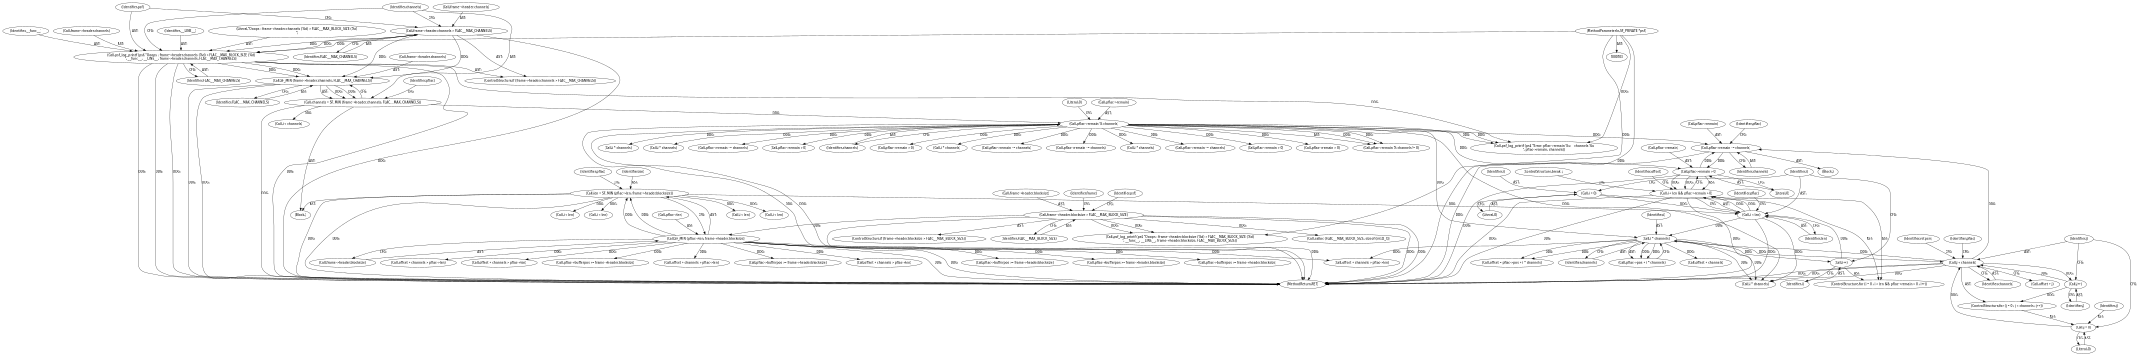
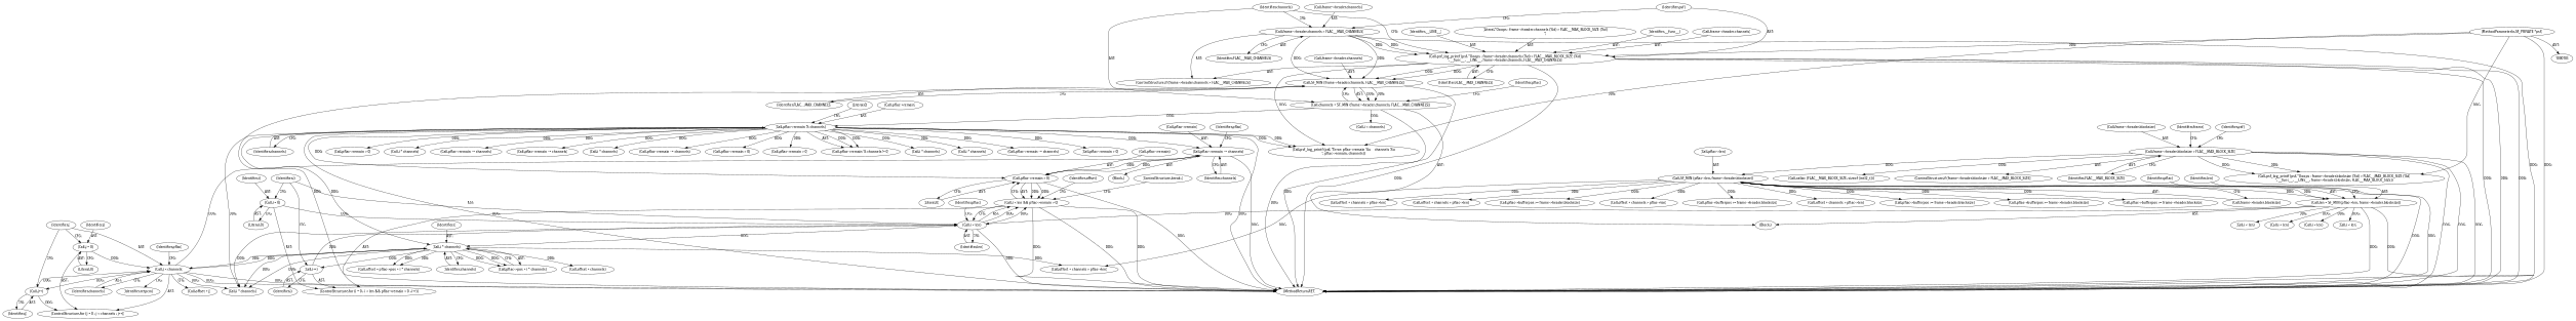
  digraph {
    fontname="Fira Sans"
    node [fontname="Fira Sans"]
    edge [fontname="Fira Sans"]
    n1 [label="(Call,pflac->remain -= channels)"]
    n2 [label="(Call,pflac->remain > 0)"]
    n3 [label="(Block,)"]
    n4 [label="(MethodReturn,RET)"]
    n5 [label="(Identifier,channels)"]
    n6 [label="(Call,i < len && pflac->remain > 0)"]
    n7 [label="(Literal,0)"]
    n8 [label="(Call,j < channels)"]
    n9 [label="(Call,j++)"]
    n10 [label="(Call,i * channels)"]
    n11 [label="(Call,offset + j)"]
    n12 [label="(ControlStructure,for (j = 0 ; j < channels ; j++))"]
    n13 [label="(Call,i * channels)"]
    n14 [label="(Identifier,channels)"]
    n15 [label="(Identifier,j)"]
    n16 [label="(Call,i++)"]
    n17 [label="(Call,offset = pflac->pos + i * channels)"]
    n18 [label="(Call,offset + channels > pflac->len)"]
    n19 [label="(Identifier,channels)"]
    n20 [label="(Call,pflac->pos + i * channels)"]
    n21 [label="(Call,offset + channels)"]
    n22 [label="(Call,j = 0)"]
    n23 [label="(Literal,0)"]
    n24 [label="(Call,i < len)"]
    n25 [label="(ControlStructure,for (i = 0 ; i < len && pflac->remain > 0 ; i++))"]
    n26 [label="(Identifier,i)"]
    n27 [label="(Identifier,len)"]
    n28 [label="(Call,i = 0)"]
    n29 [label="(Literal,0)"]
    n30 [label="(Call,len = SF_MIN (pflac->len, frame->header.blocksize))"]
    n31 [label="(Call,SF_MIN (pflac->len, frame->header.blocksize))"]
    n32 [label="(Call,i < len)"]
    n33 [label="(Call,i < len)"]
    n34 [label="(Call,i < len)"]
    n35 [label="(Block,)"]
    n36 [label="(Call,i < len)"]
    n37 [label="(Call,offset + channels > pflac->len)"]
    n38 [label="(Call,offset + channels > pflac->len)"]
    n39 [label="(Call,pflac->bufferpos >= frame->header.blocksize)"]
    n40 [label="(Call,offset + channels > pflac->len)"]
    n41 [label="(Call,pflac->bufferpos >= frame->header.blocksize)"]
    n42 [label="(Call,offset + channels > pflac->len)"]
    n43 [label="(Call,pflac->bufferpos >= frame->header.blocksize)"]
    n44 [label="(Call,pflac->bufferpos >= frame->header.blocksize)"]
    n45 [label="(Call,pflac->bufferpos >= frame->header.blocksize)"]
    n46 [label="(Call,frame->header.blocksize)"]
    n47 [label="(Call,frame->header.blocksize > FLAC__MAX_BLOCK_SIZE)"]
    n48 [label="(Identifier,FLAC__MAX_BLOCK_SIZE)"]
    n49 [label="(Call,psf_log_printf (psf, \"Ooops : frame->header.blocksize (%d) > FLAC__MAX_BLOCK_SIZE (%d)\n\", __func__, __LINE__, frame->header.blocksize, FLAC__MAX_BLOCK_SIZE))"]
    n50 [label="(Call,calloc (FLAC__MAX_BLOCK_SIZE, sizeof (int32_t)))"]
    n51 [label="(ControlStructure,if (frame->header.blocksize > FLAC__MAX_BLOCK_SIZE))"]
    n52 [label="(Call,pflac->remain % channels)"]
    n53 [label="(Call,i * channels)"]
    n54 [label="(Call,pflac->remain -= channels)"]
    n55 [label="(Call,pflac->remain > 0)"]
    n56 [label="(Identifier,channels)"]
    n57 [label="(Call,psf_log_printf (psf, \"Error: pflac->remain %u    channels %u\n\", pflac->remain, channels))"]
    n58 [label="(Call,pflac->remain > 0)"]
    n59 [label="(Call,i * channels)"]
    n60 [label="(Call,pflac->remain -= channels)"]
    n61 [label="(Call,pflac->remain -= channels)"]
    n62 [label="(Call,i * channels)"]
    n63 [label="(Call,pflac->remain -= channels)"]
    n64 [label="(Call,pflac->remain > 0)"]
    n65 [label="(Call,pflac->remain > 0)"]
    n66 [label="(Call,pflac->remain % channels != 0)"]
    n67 [label="(Call,i * channels)"]
    n68 [label="(Call,channels = SF_MIN (frame->header.channels, FLAC__MAX_CHANNELS))"]
    n69 [label="(Call,SF_MIN (frame->header.channels, FLAC__MAX_CHANNELS))"]
    n70 [label="(Call,i < channels)"]
    n71 [label="(Identifier,FLAC__MAX_CHANNELS)"]
    n72 [label="(Call,frame->header.channels > FLAC__MAX_CHANNELS)"]
    n73 [label="(Call,psf_log_printf (psf, \"Ooops : frame->header.channels (%d) > FLAC__MAX_BLOCK_SIZE (%d)\n\", __func__, __LINE__, frame->header.channels, FLAC__MAX_CHANNELS))"]
    n74 [label="(Identifier,FLAC__MAX_CHANNELS)"]
    n75 [label="(ControlStructure,if (frame->header.channels > FLAC__MAX_CHANNELS))"]
    n76 [label="(Identifier,FLAC__MAX_CHANNELS)"]
    n77 [label="(MethodParameterIn,SF_PRIVATE *psf)"]
    1000103
    n79 [label="(Call,frame->header.channels)"]
    n80 [label="(Identifier,__LINE__)"]
    n81 [label="(Identifier,i)"]
    n82 [label="(Call,pflac->remain)"]
    n83 [label="(Identifier,pflac)"]
    n84 [label="(Identifier,psf)"]
    n85 [label="(Call,frame->header.channels)"]
    n86 [label="(Literal,\"Ooops : frame->header.channels (%d) > FLAC__MAX_BLOCK_SIZE (%d)\n\")"]
    n87 [label="(Identifier,channels)"]
    n88 [label="(Identifier,len)"]
    n89 [label="(Identifier,pflac)"]
    n90 [label="(Identifier,j)"]
    n91 [label="(Identifier,pflac)"]
    n92 [label="(Call,frame->header.blocksize)"]
    n93 [label="(Identifier,j)"]
    n94 [label="(Identifier,retpcm)"]
    n95 [label="(Call,pflac->remain)"]
    n96 [label="(Identifier,psf)"]
    n97 [label="(Literal,0)"]
    n98 [label="(Identifier,pflac)"]
    n99 [label="(Call,pflac->len)"]
    n100 [label="(Identifier,i)"]
    n101 [label="(Identifier,__func__)"]
    n102 [label="(Identifier,i)"]
    n103 [label="(Call,frame->header.channels)"]
    n104 [label="(Identifier,offset)"]
    n105 [label="(Identifier,frame)"]
    n106 [label="(Identifier,pflac)"]
    n107 [label="(ControlStructure,break ;)"]
    n108 [label="(Call,pflac->remain)"]
    n1 -> n2 [label="DDG: "]
    n1 -> n3 [label="AST: "]
    n1 -> n4 [label="DDG: "]
    n1 -> n5 [label="CFG: "]
    n2 -> n1 [label="DDG: "]
    n2 -> n4 [label="DDG: "]
    n2 -> n6 [label="AST: "]
    n2 -> n6 [label="DDG: "]
    n2 -> n6 [label="DDG: "]
    n2 -> n7 [label="CFG: "]
    n5 -> n1 [label="AST: "]
    n6 -> n2 [label="CFG: "]
    n6 -> n4 [label="DDG: "]
    n6 -> n4 [label="DDG: "]
    n6 -> n4 [label="DDG: "]
    n6 -> n24 [label="CFG: "]
    n6 -> n25 [label="AST: "]
    n7 -> n2 [label="AST: "]
    n8 -> n1 [label="DDG: "]
    n8 -> n4 [label="DDG: "]
    n8 -> n4 [label="DDG: "]
    n8 -> n9 [label="DDG: "]
    n8 -> n10 [label="DDG: "]
    n8 -> n11 [label="CFG: "]
    n8 -> n12 [label="AST: "]
    n8 -> n13 [label="DDG: "]
    n8 -> n14 [label="CFG: "]
    n9 -> n8 [label="DDG: "]
    n9 -> n12 [label="DDG: "]
    n9 -> n15 [label="CFG: "]
    n10 -> n8 [label="DDG: "]
    n10 -> n13 [label="DDG: "]
    n10 -> n13 [label="DDG: "]
    n10 -> n16 [label="DDG: "]
    n10 -> n17 [label="DDG: "]
    n10 -> n17 [label="DDG: "]
    n10 -> n18 [label="DDG: "]
    n10 -> n19 [label="CFG: "]
    n10 -> n20 [label="AST: "]
    n10 -> n20 [label="DDG: "]
    n10 -> n20 [label="DDG: "]
    n10 -> n21 [label="DDG: "]
    n14 -> n8 [label="AST: "]
    n15 -> n9 [label="AST: "]
    n16 -> n24 [label="DDG: "]
    n16 -> n25 [label="AST: "]
    n16 -> n26 [label="CFG: "]
    n19 -> n10 [label="AST: "]
    n20 -> n10 [label="CFG: "]
    n22 -> n8 [label="DDG: "]
-   n12 -> n22 [label="AST: "]
+   n22 -> n12 [label="AST: "]
    n22 -> n23 [label="CFG: "]
    n23 -> n22 [label="AST: "]
    n24 -> n4 [label="DDG: "]
    n24 -> n6 [label="AST: "]
    n24 -> n6 [label="DDG: "]
    n24 -> n6 [label="DDG: "]
    n24 -> n10 [label="DDG: "]
    n24 -> n13 [label="DDG: "]
    n24 -> n27 [label="CFG: "]
    n26 -> n16 [label="AST: "]
    n27 -> n24 [label="AST: "]
    n28 -> n24 [label="DDG: "]
    n28 -> n25 [label="AST: "]
    n28 -> n29 [label="CFG: "]
    n29 -> n28 [label="AST: "]
    n30 -> n4 [label="DDG: "]
    n30 -> n4 [label="DDG: "]
    n30 -> n24 [label="DDG: "]
-   n30 -> n31 [label="CFG: "]
    n30 -> n32 [label="DDG: "]
    n30 -> n33 [label="DDG: "]
    n30 -> n34 [label="DDG: "]
    n30 -> n35 [label="AST: "]
    n30 -> n36 [label="DDG: "]
    n31 -> n4 [label="DDG: "]
    n31 -> n4 [label="DDG: "]
    n31 -> n18 [label="DDG: "]
    n31 -> n30 [label="AST: "]
    n31 -> n30 [label="DDG: "]
    n31 -> n30 [label="DDG: "]
    n31 -> n37 [label="DDG: "]
    n31 -> n38 [label="DDG: "]
    n31 -> n39 [label="DDG: "]
    n31 -> n40 [label="DDG: "]
    n31 -> n41 [label="DDG: "]
    n31 -> n42 [label="DDG: "]
    n31 -> n43 [label="DDG: "]
    n31 -> n44 [label="DDG: "]
    n31 -> n45 [label="DDG: "]
    n31 -> n46 [label="CFG: "]
    n46 -> n31 [label="AST: "]
    n47 -> n4 [label="DDG: "]
    n47 -> n4 [label="DDG: "]
    n47 -> n4 [label="DDG: "]
    n47 -> n31 [label="DDG: "]
    n47 -> n48 [label="CFG: "]
    n47 -> n49 [label="DDG: "]
    n47 -> n49 [label="DDG: "]
    n47 -> n50 [label="DDG: "]
    n47 -> n51 [label="AST: "]
    n48 -> n47 [label="AST: "]
    n52 -> n1 [label="DDG: "]
    n52 -> n2 [label="DDG: "]
    n52 -> n4 [label="DDG: "]
    n52 -> n4 [label="DDG: "]
    n52 -> n10 [label="DDG: "]
    n52 -> n13 [label="DDG: "]
    n52 -> n53 [label="DDG: "]
    n52 -> n54 [label="DDG: "]
    n52 -> n55 [label="DDG: "]
    n52 -> n56 [label="CFG: "]
    n52 -> n57 [label="DDG: "]
    n52 -> n57 [label="DDG: "]
    n52 -> n58 [label="DDG: "]
    n52 -> n59 [label="DDG: "]
    n52 -> n60 [label="DDG: "]
    n52 -> n61 [label="DDG: "]
    n52 -> n62 [label="DDG: "]
    n52 -> n63 [label="DDG: "]
    n52 -> n64 [label="DDG: "]
    n52 -> n65 [label="DDG: "]
    n52 -> n66 [label="AST: "]
    n52 -> n66 [label="DDG: "]
    n52 -> n66 [label="DDG: "]
    n52 -> n67 [label="DDG: "]
    n56 -> n52 [label="AST: "]
    n68 -> n4 [label="DDG: "]
    n68 -> n35 [label="AST: "]
    n68 -> n52 [label="DDG: "]
    n68 -> n69 [label="CFG: "]
    n68 -> n70 [label="DDG: "]
    n69 -> n4 [label="DDG: "]
    n69 -> n4 [label="DDG: "]
    n69 -> n68 [label="AST: "]
    n69 -> n68 [label="DDG: "]
    n69 -> n68 [label="DDG: "]
    n69 -> n71 [label="CFG: "]
    n71 -> n69 [label="AST: "]
    n72 -> n4 [label="DDG: "]
    n72 -> n69 [label="DDG: "]
    n72 -> n69 [label="DDG: "]
    n72 -> n73 [label="DDG: "]
    n72 -> n73 [label="DDG: "]
    n72 -> n74 [label="CFG: "]
    n72 -> n75 [label="AST: "]
    n73 -> n4 [label="DDG: "]
    n73 -> n4 [label="DDG: "]
    n73 -> n4 [label="DDG: "]
    n73 -> n4 [label="DDG: "]
    n73 -> n57 [label="DDG: "]
    n73 -> n69 [label="DDG: "]
    n73 -> n69 [label="DDG: "]
    n73 -> n75 [label="AST: "]
    n73 -> n76 [label="CFG: "]
    n74 -> n72 [label="AST: "]
    n76 -> n73 [label="AST: "]
    n77 -> n4 [label="DDG: "]
    n77 -> n49 [label="DDG: "]
    n77 -> n57 [label="DDG: "]
    n77 -> n73 [label="DDG: "]
    n77 -> 1000103 [label="AST: "]
    n79 -> n69 [label="AST: "]
    n80 -> n73 [label="AST: "]
    n81 -> n28 [label="AST: "]
    n82 -> n2 [label="AST: "]
    n83 -> n24 [label="CFG: "]
    n84 -> n47 [label="CFG: "]
    n85 -> n72 [label="AST: "]
    n86 -> n73 [label="AST: "]
    n87 -> n68 [label="AST: "]
    n87 -> n72 [label="CFG: "]
    n87 -> n73 [label="CFG: "]
    n88 -> n30 [label="AST: "]
    n89 -> n68 [label="CFG: "]
    n90 -> n22 [label="AST: "]
    n91 -> n30 [label="CFG: "]
    n92 -> n47 [label="AST: "]
    n93 -> n8 [label="AST: "]
    n93 -> n9 [label="CFG: "]
    n93 -> n22 [label="CFG: "]
-   n94 -> n8 [label="CFG: "]
+   n8 -> n94 [label="CFG: "]
    n95 -> n1 [label="AST: "]
    n96 -> n72 [label="CFG: "]
    n96 -> n73 [label="AST: "]
    n97 -> n52 [label="CFG: "]
    n98 -> n8 [label="CFG: "]
    n99 -> n31 [label="AST: "]
    n100 -> n16 [label="CFG: "]
    n100 -> n24 [label="AST: "]
    n100 -> n28 [label="CFG: "]
    n101 -> n73 [label="AST: "]
    n102 -> n10 [label="AST: "]
    n103 -> n73 [label="AST: "]
    n104 -> n6 [label="CFG: "]
    n105 -> n47 [label="CFG: "]
    n106 -> n1 [label="CFG: "]
    n107 -> n6 [label="CFG: "]
    n108 -> n52 [label="AST: "]
  }
